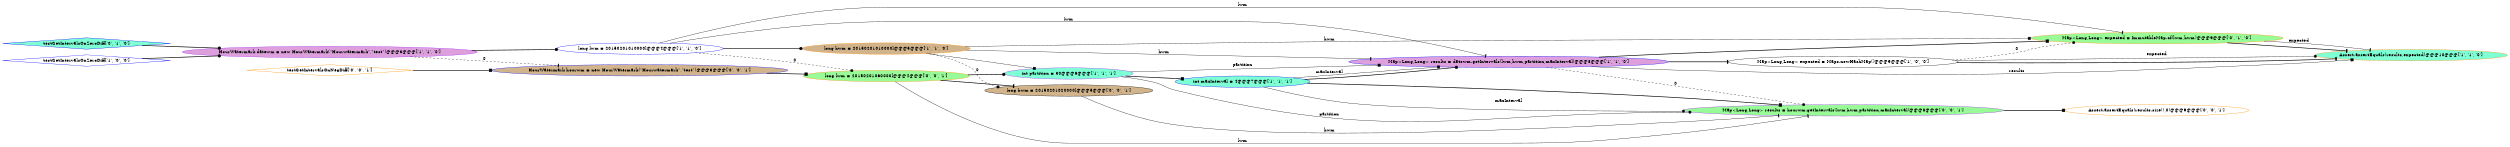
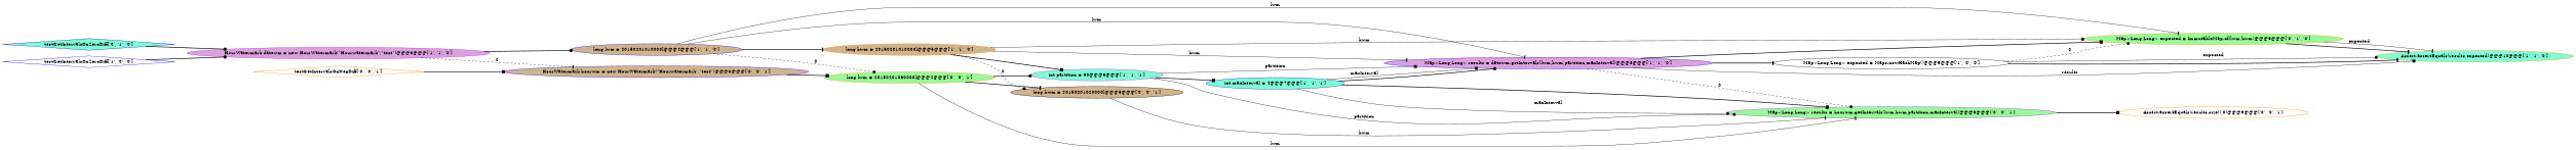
  digraph {
    rankdir=LR
    node [color=blue fillcolor=white shape=ellipse style=filled]
    edge [arrowhead=tee style=bold]
-   n1 [label="long lwm = 20150201010000l@@@4@@@['1', '1', '0']"]
+   n1 [fillcolor=tan label="long lwm = 20150201010000l@@@4@@@['1', '1', '0']"]
    n2 [fillcolor=plum label="Map<Long,Long> results = datewm.getIntervals(lwm,hwm,partition,maxInterval)@@@8@@@['1', '1', '0']"]
    n3 [color=darkorange fillcolor=palegreen label="long lwm = 20150201060000l@@@4@@@['0', '0', '1']"]
    n4 [color=darkorange fillcolor=palegreen label="Map<Long,Long> expected = ImmutableMap.of(lwm,hwm)@@@9@@@['0', '1', '0']"]
    n5 [color=darkorange fillcolor=tan label="long hwm = 20150201010000l@@@5@@@['1', '1', '0']"]
    n6 [color=purple fillcolor=palegreen label="Map<Long,Long> results = hourwm.getIntervals(lwm,hwm,partition,maxInterval)@@@8@@@['0', '0', '1']"]
    n7 [color=black label="Map<Long,Long> expected = Maps.newHashMap()@@@9@@@['1', '0', '0']"]
    n8 [color=darkorange fillcolor=aquamarine label="Assert.assertEquals(results,expected)@@@10@@@['1', '1', '0']"]
    n9 [color=purple fillcolor=aquamarine label="int partition = 30@@@6@@@['1', '1', '1']"]
    n10 [color=black fillcolor=tan label="long hwm = 20150201020000l@@@5@@@['0', '0', '1']"]
    n11 [color=purple fillcolor=plum label="HourWatermark datewm = new HourWatermark(\"Hourwatermark\",\"test\")@@@3@@@['1', '1', '0']"]
    n12 [fillcolor=tan label="HourWatermark hourwm = new HourWatermark(\"Hourwatermark\",\"test\")@@@3@@@['0', '0', '1']"]
    n13 [fillcolor=aquamarine label="int maxInterval = 4@@@7@@@['1', '1', '1']"]
    n14 [color=darkorange label="Assert.assertEquals(results.size(),0)@@@9@@@['0', '0', '1']"]
    n15 [fillcolor=aquamarine label="testGetIntervalsOnZeroDiff['0', '1', '0']" shape=diamond]
    n16 [color=darkorange label="testGetIntervalsOnNegDiff['0', '0', '1']" shape=diamond]
    n17 [label="testGetIntervalsOnZeroDiff['1', '0', '0']" shape=diamond]
    n1 -> n2 [label=lwm style=solid]
    n1 -> n3 [arrowhead=dot label=0 style=dashed]
    n1 -> n4 [label=lwm style=solid]
-   n1 -> n5 [arrowhead=dot]
+   n1 -> n5
    n2 -> n4 [arrowhead=box]
    n2 -> n6 [arrowhead=dot label=0 style=dashed]
    n2 -> n7
    n2 -> n8 [arrowhead=box label=results style=solid]
    n3 -> n6 [label=lwm style=solid]
    n3 -> n9 [arrowhead=dot]
    n3 -> n10
    n4 -> n8
    n4 -> n8 [label=expected style=solid]
    n5 -> n2 [label=hwm style=solid]
    n5 -> n4 [arrowhead=box label=hwm style=solid]
-   n5 -> n9 [arrowhead=box style=solid]
+   n5 -> n9 [arrowhead=box]
    n5 -> n10 [arrowhead=dot label=0 style=dashed]
    n6 -> n14 [arrowhead=box]
    n7 -> n4 [arrowhead=dot label=0 style=dashed]
    n7 -> n8 [arrowhead=dot label=expected style=solid]
    n7 -> n8
    n9 -> n2 [arrowhead=box label=partition style=solid]
    n9 -> n6 [arrowhead=dot label=partition style=solid]
    n9 -> n13 [arrowhead=box]
    n10 -> n6 [label=hwm style=solid]
    n11 -> n1 [arrowhead=dot]
    n11 -> n12 [label=0 style=dashed]
    n12 -> n3 [arrowhead=box]
    n13 -> n2 [arrowhead=dot]
    n13 -> n2 [arrowhead=box label=maxInterval style=solid]
    n13 -> n6 [arrowhead=box]
    n13 -> n6 [arrowhead=dot label=maxInterval style=solid]
    n15 -> n11 [arrowhead=dot]
    n16 -> n12 [arrowhead=box]
    n17 -> n11 [arrowhead=dot]
  }
